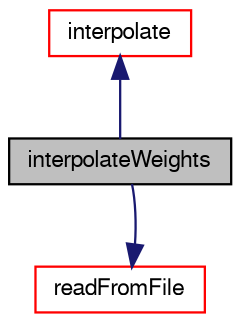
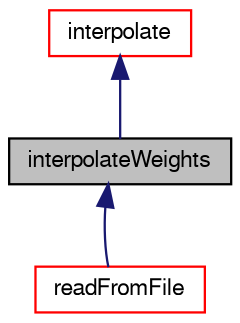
  digraph {
    rankdir=TB
    node [color=red fontname=FreeSans fontsize=10 shape=record]
    edge [color=midnightblue dir=back fontname=FreeSans fontsize=10 labelfontname=FreeSans labelfontsize=10 style=solid]
    n1 [color=black fillcolor=grey75 fontcolor=black height=0.2 label=interpolateWeights style=filled width=0.4]
    n2 [height=0.2 label=readFromFile width=0.4]
    n3 [height=0.2 label=interpolate width=0.4]
-   n2 -> n1
+   n1 -> n2
    n3 -> n1
  }
